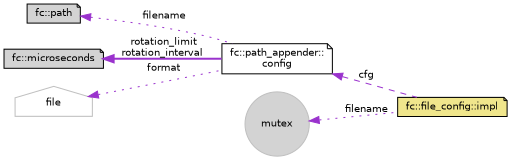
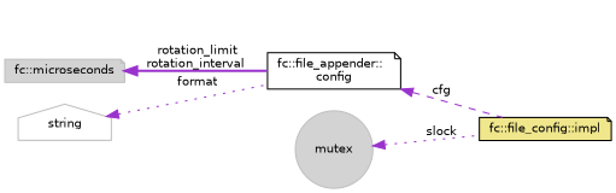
  digraph {
    rankdir=LR
    node [color=black fillcolor=lightgrey fontname=Helvetica fontsize=10 shape=note style=filled]
    edge [color=darkorchid3 dir=back fontname=Helvetica fontsize=10 labelfontname=Helvetica labelfontsize=10 style=dotted]
    n1 [fillcolor=khaki fontcolor=black height=0.2 label="fc::file_config::impl" width=0.4]
-   n2 [fillcolor=white height=0.2 label="fc::path_appender::\lconfig" width=0.4]
-   n3 [height=0.2 label="fc::path" width=0.4]
-   n4 [height=0.2 label="fc::microseconds" width=0.4]
-   n5 [color=grey75 fillcolor=white height=0.2 label=file shape=house width=0.4]
+   n2 [fillcolor=white height=0.2 label="fc::file_appender::\lconfig" width=0.4]
+   n4 [color=grey75 height=0.2 label="fc::microseconds" width=0.4]
+   n5 [color=grey75 fillcolor=white height=0.2 label=string shape=house width=0.4]
    n6 [color=grey75 height=0.2 label=mutex shape=circle width=0.4]
    n2 -> n1 [label=" cfg" style=dashed]
-   n3 -> n2 [label=" filename"]
    n4 -> n2 [label=" rotation_limit\nrotation_interval" style=bold]
    n5 -> n2 [label=" format"]
-   n6 -> n1 [label=" filename"]
+   n6 -> n1 [label=" slock"]
  }
